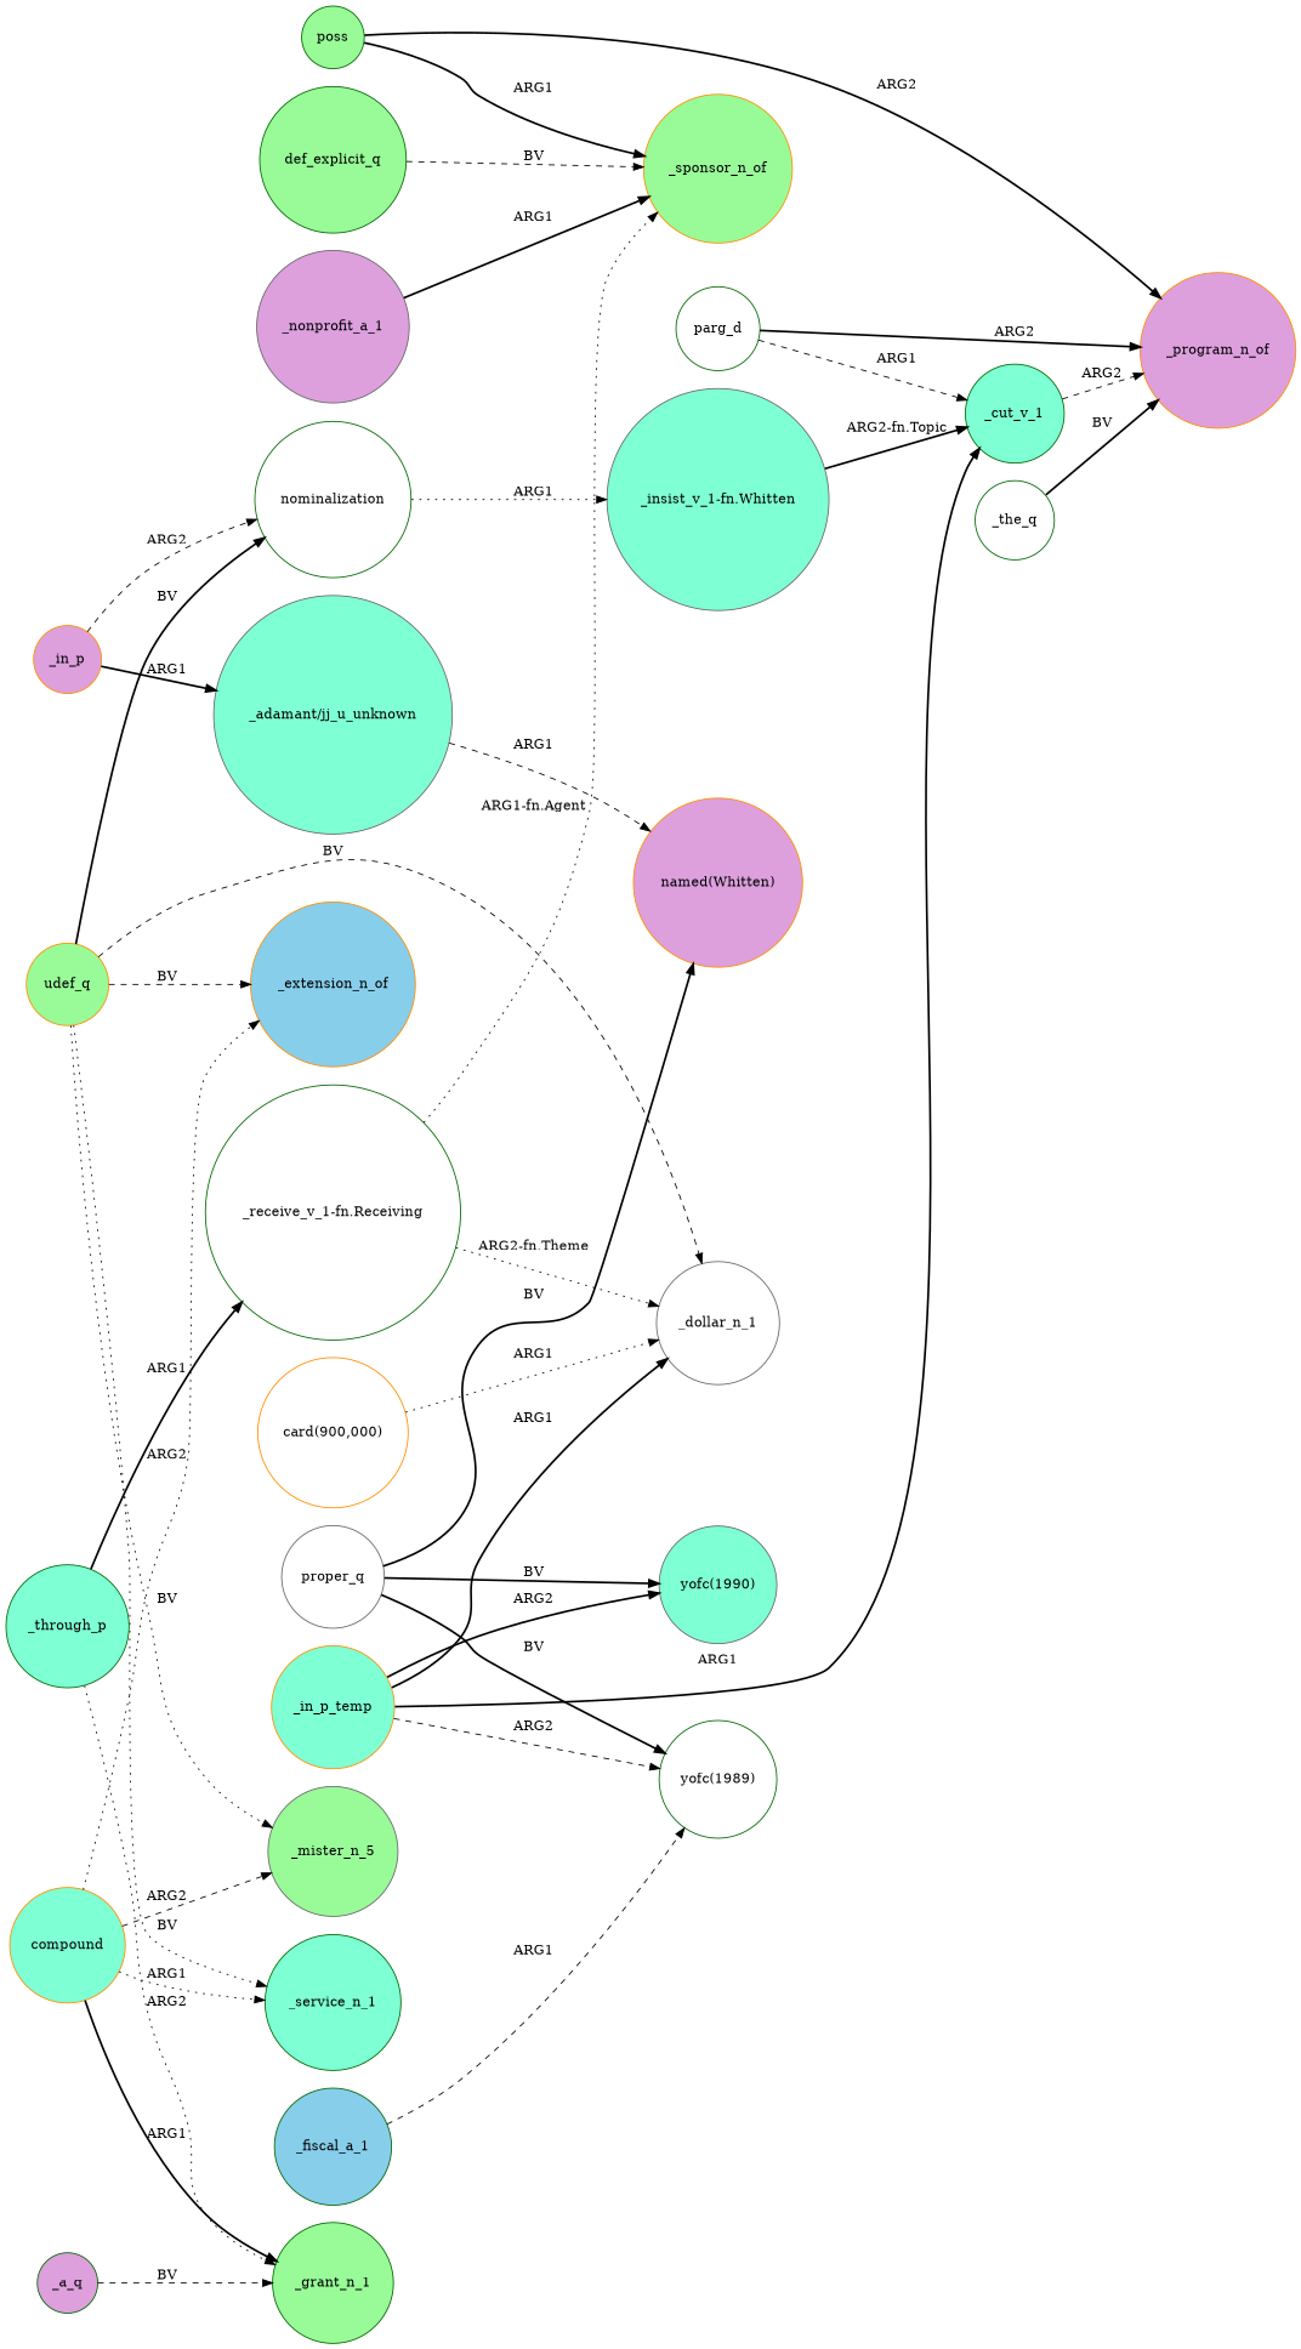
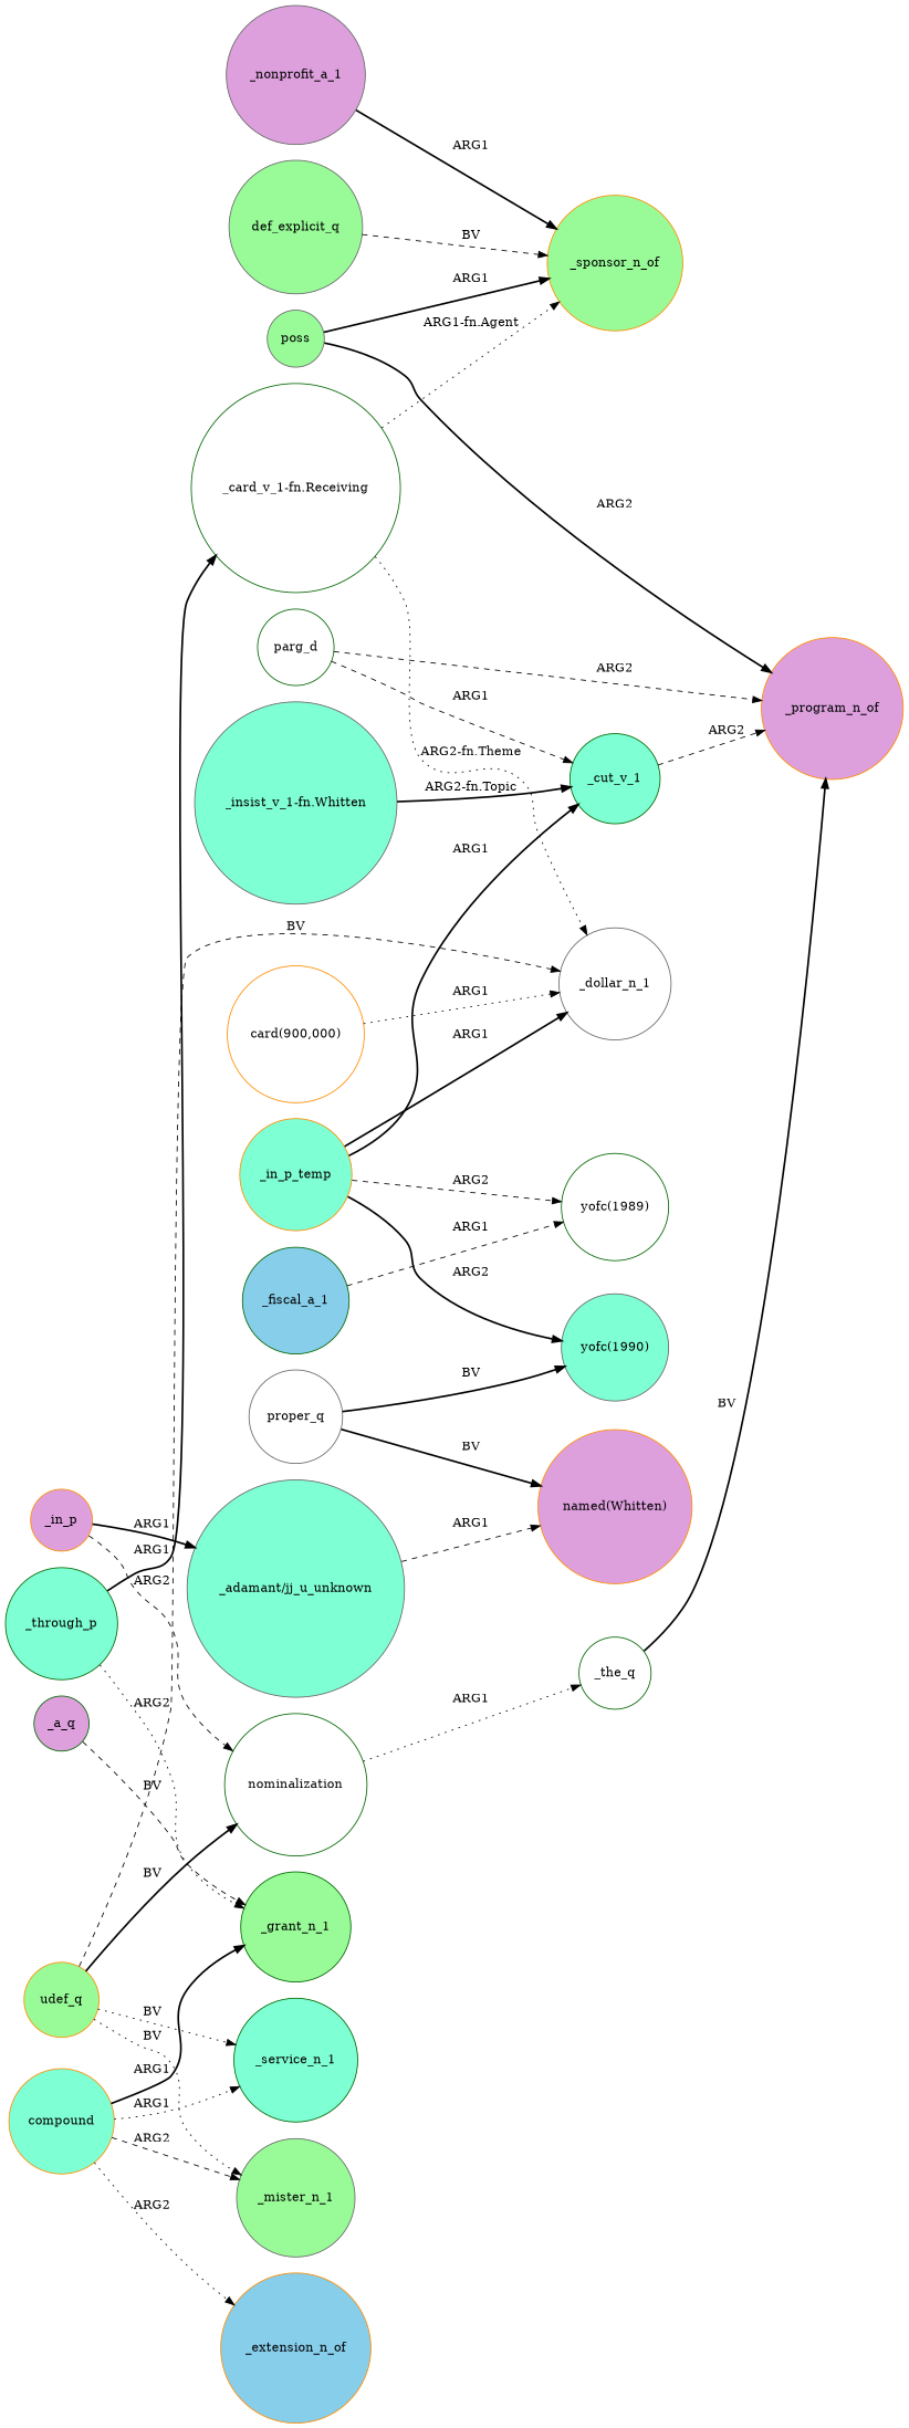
  digraph {
    rankdir=LR
    node [color=darkgreen fillcolor=white shape=circle style=filled]
    edge [style=bold]
-   "_receive_v_1-fn.Receiving"
+   "_receive_v_1-fn.Receiving" [label="_card_v_1-fn.Receiving"]
    _through_p [fillcolor=aquamarine]
    _grant_n_1 [fillcolor=palegreen]
    _sponsor_n_of [color=darkorange fillcolor=palegreen]
    _dollar_n_1 [color=gray40]
    _in_p_temp [color=darkorange fillcolor=aquamarine]
    "yofc(1989)"
    "yofc(1990)" [color=gray40 fillcolor=aquamarine]
    _cut_v_1 [fillcolor=aquamarine]
    _program_n_of [color=darkorange fillcolor=plum]
    _in_p [color=darkorange fillcolor=plum]
    "_adamant/jj_u_unknown" [color=gray40 fillcolor=aquamarine]
    nominalization
    "named(Whitten)" [color=darkorange fillcolor=plum]
    n15 [color=gray40 fillcolor=aquamarine label="_insist_v_1-fn.Whitten"]
    udef_q [color=darkorange fillcolor=palegreen]
    _extension_n_of [color=darkorange fillcolor=skyblue]
-   _mister_n_1 [color=gray40 fillcolor=palegreen label=_mister_n_5]
+   _mister_n_1 [color=gray40 fillcolor=palegreen]
    _service_n_1 [fillcolor=aquamarine]
    _nonprofit_a_1 [color=gray40 fillcolor=plum]
-   def_explicit_q [fillcolor=palegreen]
+   def_explicit_q [color=gray40 fillcolor=palegreen]
    compound [color=darkorange fillcolor=aquamarine]
    parg_d
    _a_q [fillcolor=plum]
    proper_q [color=gray40]
-   poss [fillcolor=palegreen]
+   poss [color=gray40 fillcolor=palegreen]
    _the_q
    _fiscal_a_1 [fillcolor=skyblue]
    "card(900,000)" [color=darkorange]
    "_receive_v_1-fn.Receiving" -> _sponsor_n_of [label="ARG1-fn.Agent" style=dotted]
    "_receive_v_1-fn.Receiving" -> _dollar_n_1 [label="ARG2-fn.Theme" style=dotted]
    _through_p -> "_receive_v_1-fn.Receiving" [label=ARG1]
    _through_p -> _grant_n_1 [label=ARG2 style=dotted]
    _in_p_temp -> _dollar_n_1 [label=ARG1]
    _in_p_temp -> "yofc(1989)" [label=ARG2 style=dashed]
    _in_p_temp -> "yofc(1990)" [label=ARG2]
    _in_p_temp -> _cut_v_1 [label=ARG1]
    _cut_v_1 -> _program_n_of [label=ARG2 style=dashed]
    _in_p -> "_adamant/jj_u_unknown" [label=ARG1]
    _in_p -> nominalization [label=ARG2 style=dashed]
    "_adamant/jj_u_unknown" -> "named(Whitten)" [label=ARG1 style=dashed]
-   nominalization -> n15 [label=ARG1 style=dotted]
+   nominalization -> _the_q [label=ARG1 style=dotted]
    n15 -> _cut_v_1 [label="ARG2-fn.Topic"]
    udef_q -> _dollar_n_1 [label=BV style=dashed]
    udef_q -> nominalization [label=BV]
-   udef_q -> _extension_n_of [label=BV style=dashed]
    udef_q -> _mister_n_1 [label=BV style=dotted]
    udef_q -> _service_n_1 [label=BV style=dotted]
    _nonprofit_a_1 -> _sponsor_n_of [label=ARG1]
    def_explicit_q -> _sponsor_n_of [label=BV style=dashed]
    compound -> _grant_n_1 [label=ARG1]
    compound -> _extension_n_of [label=ARG2 style=dotted]
    compound -> _mister_n_1 [label=ARG2 style=dashed]
    compound -> _service_n_1 [label=ARG1 style=dotted]
    parg_d -> _cut_v_1 [label=ARG1 style=dashed]
-   parg_d -> _program_n_of [label=ARG2]
+   parg_d -> _program_n_of [label=ARG2 style=dashed]
    _a_q -> _grant_n_1 [label=BV style=dashed]
-   proper_q -> "yofc(1989)" [label=BV]
    proper_q -> "yofc(1990)" [label=BV]
    proper_q -> "named(Whitten)" [label=BV]
    poss -> _sponsor_n_of [label=ARG1]
    poss -> _program_n_of [label=ARG2]
    _the_q -> _program_n_of [label=BV]
    _fiscal_a_1 -> "yofc(1989)" [label=ARG1 style=dashed]
    "card(900,000)" -> _dollar_n_1 [label=ARG1 style=dotted]
  }
